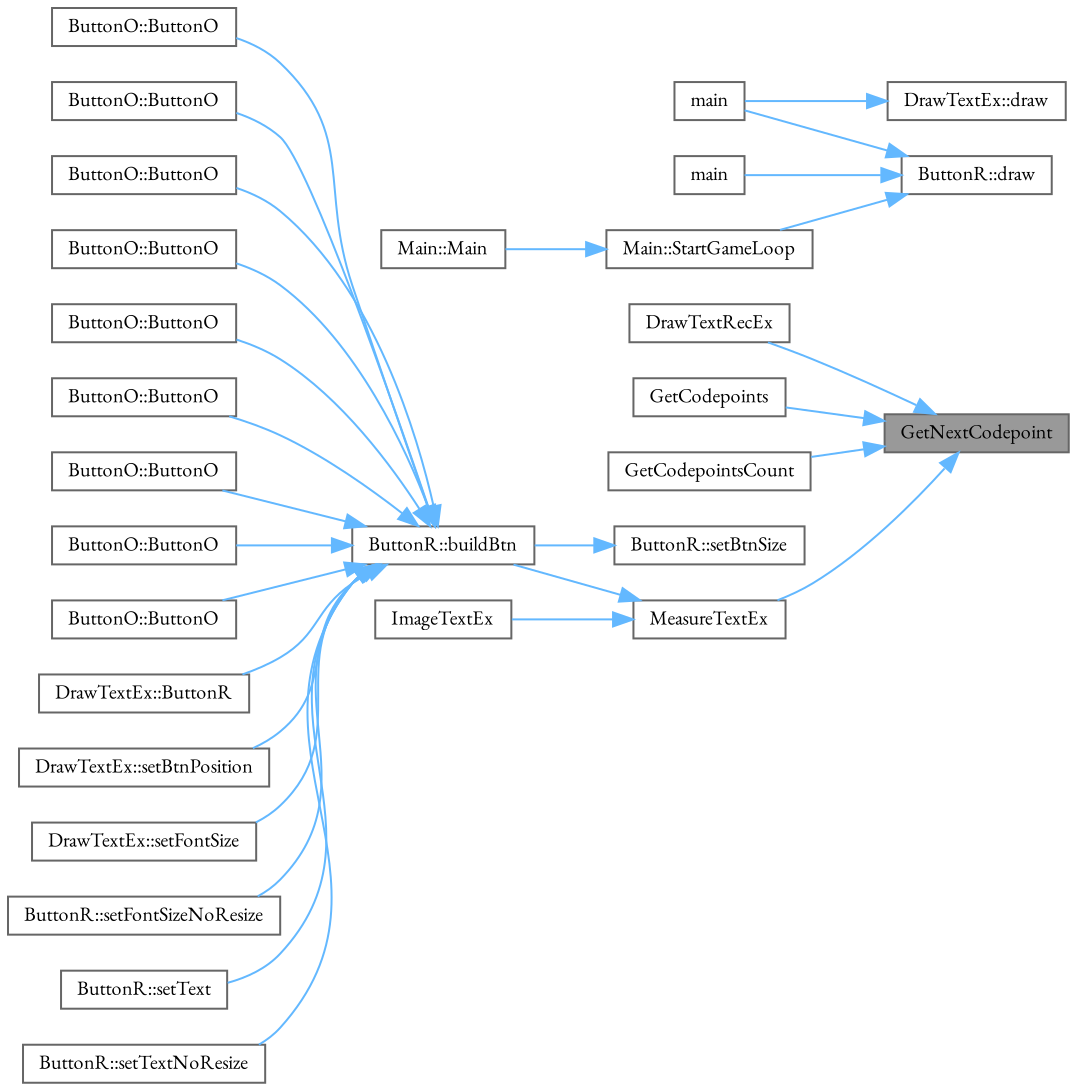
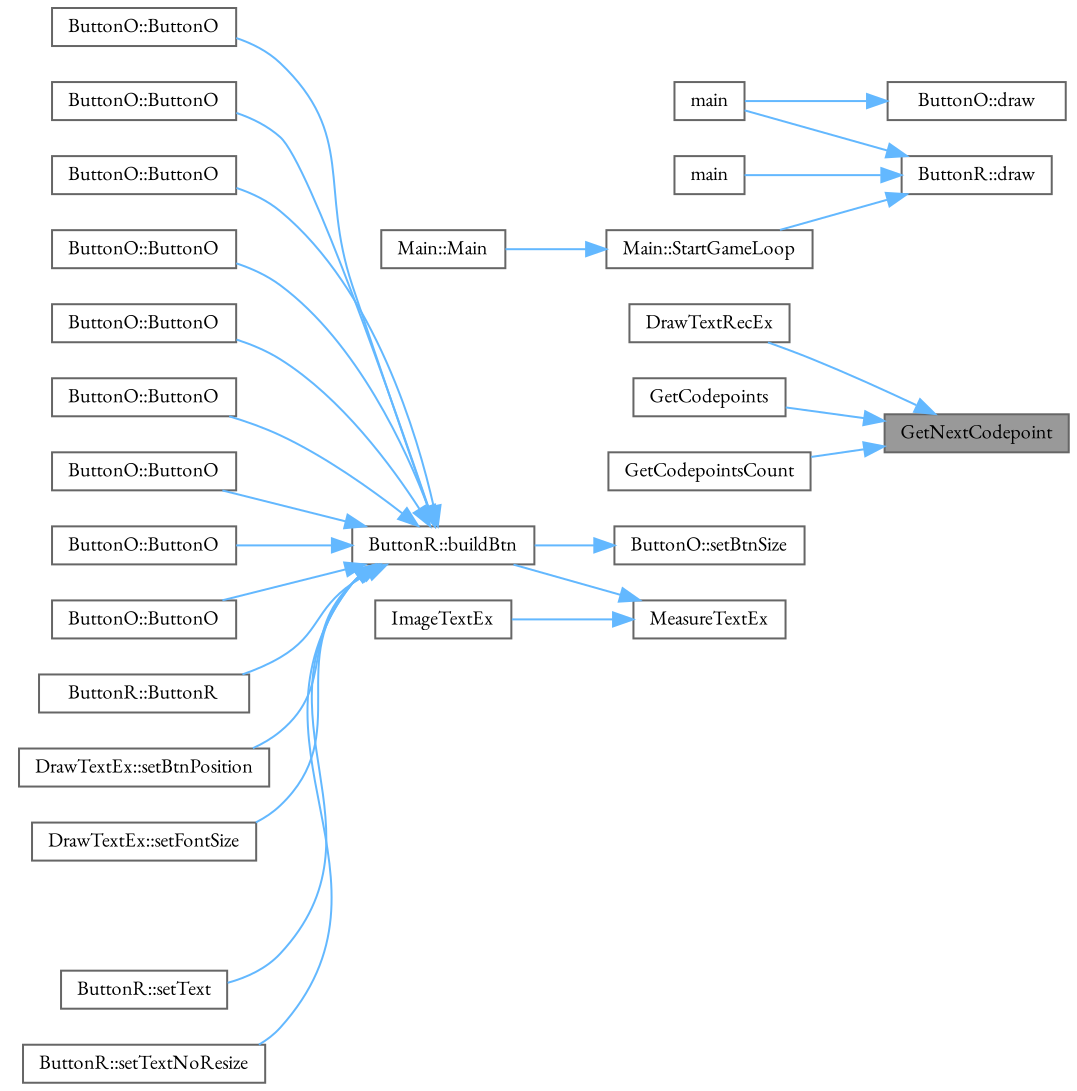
  digraph {
    fontname="EB Garamond"
    rankdir=RL
    node [color=grey40 fillcolor=white fontname="EB Garamond" fontsize=10 shape=box style=filled]
    edge [color=steelblue1 dir=back fontname="EB Garamond" fontsize=10 labelfontname=Helvetica labelfontsize=10 style=solid]
    n1 [color=gray40 fillcolor=grey60 fontcolor=black height=0.2 label=GetNextCodepoint width=0.4]
    n2 [height=0.2 label=DrawTextRecEx width=0.4]
    n3 [height=0.2 label=GetCodepoints width=0.4]
    n4 [height=0.2 label=GetCodepointsCount width=0.4]
    n5 [height=0.2 label=MeasureTextEx width=0.4]
    n6 [height=0.2 label="ButtonR::buildBtn" width=0.4]
    n7 [height=0.2 label=ImageTextEx width=0.4]
-   n8 [height=0.2 label="DrawTextEx::draw" width=0.4]
+   n8 [height=0.2 label="ButtonO::draw" width=0.4]
    n9 [height=0.2 label=main width=0.4]
    n10 [height=0.2 label="ButtonR::draw" width=0.4]
    n11 [height=0.2 label=main width=0.4]
    n12 [height=0.2 label="Main::StartGameLoop" width=0.4]
    n13 [height=0.2 label="Main::Main" width=0.4]
    n14 [height=0.2 label="ButtonO::ButtonO" width=0.4]
    n15 [height=0.2 label="ButtonO::ButtonO" width=0.4]
    n16 [height=0.2 label="ButtonO::ButtonO" width=0.4]
    n17 [height=0.2 label="ButtonO::ButtonO" width=0.4]
    n18 [height=0.2 label="ButtonO::ButtonO" width=0.4]
    n19 [height=0.2 label="ButtonO::ButtonO" width=0.4]
    n20 [height=0.2 label="ButtonO::ButtonO" width=0.4]
    n21 [height=0.2 label="ButtonO::ButtonO" width=0.4]
    n22 [height=0.2 label="ButtonO::ButtonO" width=0.4]
-   n23 [height=0.2 label="DrawTextEx::ButtonR" width=0.4]
+   n23 [height=0.2 label="ButtonR::ButtonR" width=0.4]
    n24 [height=0.2 label="DrawTextEx::setBtnPosition" width=0.4]
    n25 [height=0.2 label="DrawTextEx::setFontSize" width=0.4]
-   n26 [height=0.2 label="ButtonR::setFontSizeNoResize" width=0.4]
    n27 [height=0.2 label="ButtonR::setText" width=0.4]
    n28 [height=0.2 label="ButtonR::setTextNoResize" width=0.4]
-   n29 [height=0.2 label="ButtonR::setBtnSize" width=0.4]
+   n29 [height=0.2 label="ButtonO::setBtnSize" width=0.4]
    n1 -> n2
    n1 -> n3
    n1 -> n4
-   n1 -> n5
    n5 -> n6
    n5 -> n7
    n6 -> n14
    n6 -> n15
    n6 -> n16
    n6 -> n17
    n6 -> n18
    n6 -> n19
    n6 -> n20
    n6 -> n21
    n6 -> n22
    n6 -> n23
    n6 -> n24
    n6 -> n25
-   n6 -> n26
    n6 -> n27
    n6 -> n28
    n8 -> n9
    n10 -> n9
    n10 -> n11
    n10 -> n12
    n12 -> n13
    n29 -> n6
  }
